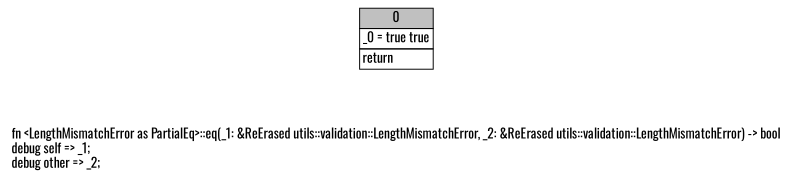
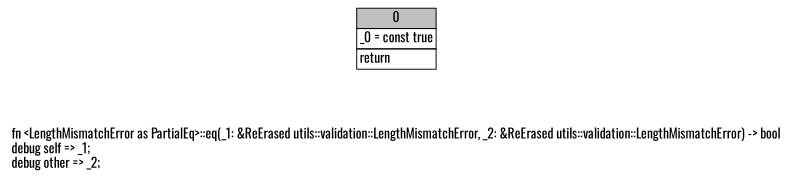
  digraph {
    fontname=Oswald
    label=<fn &lt;LengthMismatchError as PartialEq&gt;::eq(_1: &amp;ReErased utils::validation::LengthMismatchError, _2: &amp;ReErased utils::validation::LengthMismatchError) -&gt; bool<br align="left"/>debug self =&gt; _1;<br align="left"/>debug other =&gt; _2;<br align="left"/>>
-   n1 [fontname=Oswald label=<<table border="0" cellborder="1" cellspacing="0"><tr><td bgcolor="gray" align="center" colspan="1">0</td></tr><tr><td align="left" balign="left">_0 = true true<br/></td></tr><tr><td align="left">return</td></tr></table>> shape=none]
+   n1 [fontname=Oswald label=<<table border="0" cellborder="1" cellspacing="0"><tr><td bgcolor="gray" align="center" colspan="1">0</td></tr><tr><td align="left" balign="left">_0 = const true<br/></td></tr><tr><td align="left">return</td></tr></table>> shape=none]
  }
